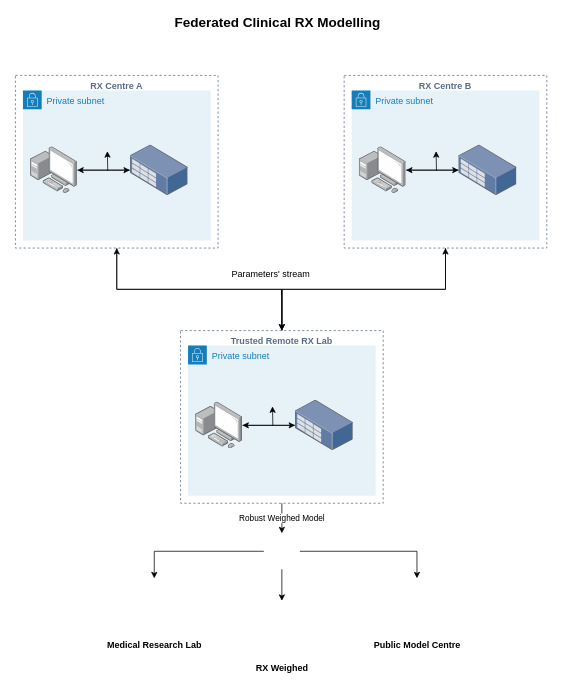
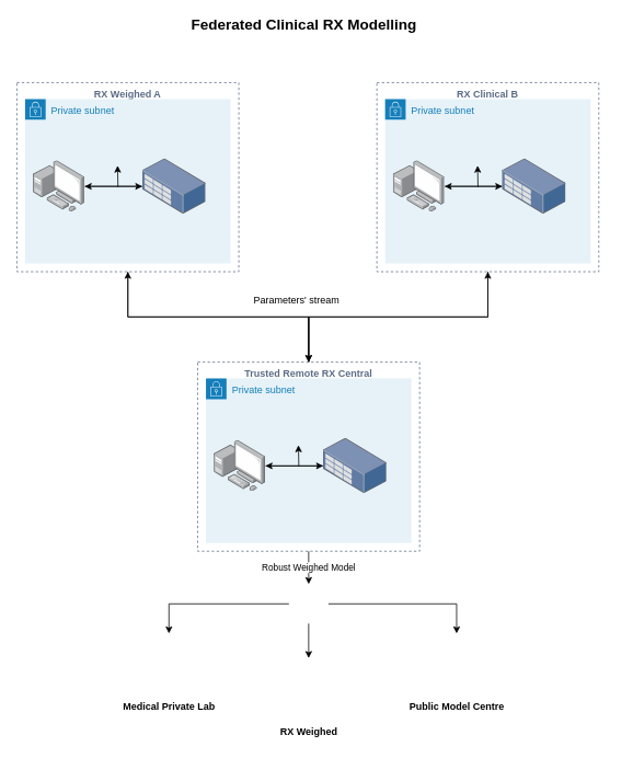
  <mxCell id="0" />
  <mxCell id="1" parent="0" />
  <mxCell id="2" style="edgeStyle=orthogonalEdgeStyle;rounded=0;orthogonalLoop=1;jettySize=auto;html=1;exitX=0.5;exitY=0;exitDx=0;exitDy=0;entryX=0.5;entryY=1;entryDx=0;entryDy=0;" edge="1" parent="1" source="5" target="21"><mxGeometry relative="1" as="geometry" /></mxCell>
  <mxCell id="3" style="edgeStyle=orthogonalEdgeStyle;rounded=0;orthogonalLoop=1;jettySize=auto;html=1;exitX=0.5;exitY=0;exitDx=0;exitDy=0;entryX=0.5;entryY=1;entryDx=0;entryDy=0;" edge="1" parent="1" source="5" target="8"><mxGeometry relative="1" as="geometry" /></mxCell>
  <mxCell id="4" value="Robust Weighed Model" style="edgeStyle=orthogonalEdgeStyle;rounded=0;orthogonalLoop=1;jettySize=auto;html=1;exitX=0.5;exitY=1;exitDx=0;exitDy=0;" edge="1" parent="1" source="5" target="43"><mxGeometry relative="1" as="geometry" /></mxCell>
- <mxCell id="5" value="Trusted Remote RX Lab" style="fillColor=none;strokeColor=#5A6C86;dashed=1;verticalAlign=top;fontStyle=1;fontColor=#5A6C86;" vertex="1" parent="1"><mxGeometry x="240" y="440" width="270" height="230" as="geometry" /></mxCell>
+ <mxCell id="5" value="Trusted Remote RX Central" style="fillColor=none;strokeColor=#5A6C86;dashed=1;verticalAlign=top;fontStyle=1;fontColor=#5A6C86;" vertex="1" parent="1"><mxGeometry x="240" y="440" width="270" height="230" as="geometry" /></mxCell>
  <mxCell id="6" value="Private subnet" style="points=[[0,0],[0.25,0],[0.5,0],[0.75,0],[1,0],[1,0.25],[1,0.5],[1,0.75],[1,1],[0.75,1],[0.5,1],[0.25,1],[0,1],[0,0.75],[0,0.5],[0,0.25]];outlineConnect=0;gradientColor=none;html=1;whiteSpace=wrap;fontSize=12;fontStyle=0;shape=mxgraph.aws4.group;grIcon=mxgraph.aws4.group_security_group;grStroke=0;strokeColor=#147EBA;fillColor=#E6F2F8;verticalAlign=top;align=left;spacingLeft=30;fontColor=#147EBA;dashed=0;" vertex="1" parent="1"><mxGeometry x="250" y="460" width="250" height="200" as="geometry" /></mxCell>
  <mxCell id="7" style="edgeStyle=orthogonalEdgeStyle;rounded=0;orthogonalLoop=1;jettySize=auto;html=1;exitX=0.5;exitY=1;exitDx=0;exitDy=0;entryX=0.5;entryY=0;entryDx=0;entryDy=0;" edge="1" parent="1" source="8" target="5"><mxGeometry relative="1" as="geometry" /></mxCell>
- <mxCell id="8" value="RX Centre A" style="fillColor=none;strokeColor=#5A6C86;dashed=1;verticalAlign=top;fontStyle=1;fontColor=#5A6C86;" vertex="1" parent="1"><mxGeometry x="20" y="100" width="270" height="230" as="geometry" /></mxCell>
+ <mxCell id="8" value="RX Weighed A" style="fillColor=none;strokeColor=#5A6C86;dashed=1;verticalAlign=top;fontStyle=1;fontColor=#5A6C86;" vertex="1" parent="1"><mxGeometry x="20" y="100" width="270" height="230" as="geometry" /></mxCell>
  <mxCell id="9" value="Private subnet" style="points=[[0,0],[0.25,0],[0.5,0],[0.75,0],[1,0],[1,0.25],[1,0.5],[1,0.75],[1,1],[0.75,1],[0.5,1],[0.25,1],[0,1],[0,0.75],[0,0.5],[0,0.25]];outlineConnect=0;gradientColor=none;html=1;whiteSpace=wrap;fontSize=12;fontStyle=0;shape=mxgraph.aws4.group;grIcon=mxgraph.aws4.group_security_group;grStroke=0;strokeColor=#147EBA;fillColor=#E6F2F8;verticalAlign=top;align=left;spacingLeft=30;fontColor=#147EBA;dashed=0;" vertex="1" parent="1"><mxGeometry x="30" y="120" width="250" height="200" as="geometry" /></mxCell>
  <mxCell id="10" style="edgeStyle=orthogonalEdgeStyle;rounded=0;orthogonalLoop=1;jettySize=auto;html=1;" edge="1" parent="1" source="11" target="13"><mxGeometry relative="1" as="geometry" /></mxCell>
  <mxCell id="11" value="" style="points=[];aspect=fixed;html=1;align=center;shadow=0;dashed=0;image;image=img/lib/allied_telesis/computer_and_terminals/Personal_Computer_with_Server.svg;" vertex="1" parent="1"><mxGeometry x="40" y="195" width="62.4" height="62.4" as="geometry" /></mxCell>
  <mxCell id="12" style="edgeStyle=orthogonalEdgeStyle;rounded=0;orthogonalLoop=1;jettySize=auto;html=1;" edge="1" parent="1" source="13" target="11"><mxGeometry relative="1" as="geometry" /></mxCell>
  <mxCell id="13" value="" style="points=[];aspect=fixed;html=1;align=center;shadow=0;dashed=0;image;image=img/lib/allied_telesis/storage/Datacenter_Server_Rack_Storage_Unit_Small.svg;" vertex="1" parent="1"><mxGeometry x="172.6" y="192.6" width="77.4" height="67.2" as="geometry" /></mxCell>
  <mxCell id="14" value="" style="shape=image;html=1;verticalAlign=top;verticalLabelPosition=bottom;labelBackgroundColor=#ffffff;imageAspect=0;aspect=fixed;image=https://cdn4.iconfinder.com/data/icons/medical-14/512/7-128.png" vertex="1" parent="1"><mxGeometry x="270" y="80" width="40" height="40" as="geometry" /></mxCell>
  <mxCell id="15" value="" style="shape=image;html=1;verticalAlign=top;verticalLabelPosition=bottom;labelBackgroundColor=#ffffff;imageAspect=0;aspect=fixed;image=https://cdn1.iconfinder.com/data/icons/medical-2-19/512/medical-healthcare-hospital-33-128.png" vertex="1" parent="1"><mxGeometry x="79" y="240" width="50" height="50" as="geometry" /></mxCell>
  <mxCell id="16" value="" style="shape=image;html=1;verticalAlign=top;verticalLabelPosition=bottom;labelBackgroundColor=#ffffff;imageAspect=0;aspect=fixed;image=https://cdn1.iconfinder.com/data/icons/medical-2-19/512/medical-healthcare-hospital-22-128.png" vertex="1" parent="1"><mxGeometry x="220" y="240" width="50" height="50" as="geometry" /></mxCell>
  <mxCell id="17" style="edgeStyle=orthogonalEdgeStyle;rounded=0;orthogonalLoop=1;jettySize=auto;html=1;entryX=0.5;entryY=1;entryDx=0;entryDy=0;" edge="1" parent="1"><mxGeometry relative="1" as="geometry"><mxPoint x="173" y="590" as="sourcePoint" /></mxGeometry></mxCell>
  <mxCell id="18" value="" style="shape=image;imageAspect=0;aspect=fixed;verticalLabelPosition=bottom;verticalAlign=top;image=https://s3.us-east-2.amazonaws.com/aiworkbox/technology-images/pytorch_logo_200x200.png;" vertex="1" parent="1"><mxGeometry x="121" y="158" width="45" height="45" as="geometry" /></mxCell>
  <mxCell id="19" style="edgeStyle=orthogonalEdgeStyle;rounded=0;orthogonalLoop=1;jettySize=auto;html=1;exitX=0.5;exitY=1;exitDx=0;exitDy=0;entryX=0.5;entryY=1;entryDx=0;entryDy=0;" edge="1" parent="1"><mxGeometry relative="1" as="geometry"><mxPoint x="142.5" y="201" as="targetPoint" /><mxPoint x="143" y="227" as="sourcePoint" /></mxGeometry></mxCell>
  <mxCell id="20" style="edgeStyle=orthogonalEdgeStyle;rounded=0;orthogonalLoop=1;jettySize=auto;html=1;exitX=0.5;exitY=1;exitDx=0;exitDy=0;" edge="1" parent="1" source="21" target="5"><mxGeometry relative="1" as="geometry" /></mxCell>
- <mxCell id="21" value="RX Centre B" style="fillColor=none;strokeColor=#5A6C86;dashed=1;verticalAlign=top;fontStyle=1;fontColor=#5A6C86;" vertex="1" parent="1"><mxGeometry x="458" y="100" width="270" height="230" as="geometry" /></mxCell>
+ <mxCell id="21" value="RX Clinical B" style="fillColor=none;strokeColor=#5A6C86;dashed=1;verticalAlign=top;fontStyle=1;fontColor=#5A6C86;" vertex="1" parent="1"><mxGeometry x="458" y="100" width="270" height="230" as="geometry" /></mxCell>
  <mxCell id="22" value="Private subnet" style="points=[[0,0],[0.25,0],[0.5,0],[0.75,0],[1,0],[1,0.25],[1,0.5],[1,0.75],[1,1],[0.75,1],[0.5,1],[0.25,1],[0,1],[0,0.75],[0,0.5],[0,0.25]];outlineConnect=0;gradientColor=none;html=1;whiteSpace=wrap;fontSize=12;fontStyle=0;shape=mxgraph.aws4.group;grIcon=mxgraph.aws4.group_security_group;grStroke=0;strokeColor=#147EBA;fillColor=#E6F2F8;verticalAlign=top;align=left;spacingLeft=30;fontColor=#147EBA;dashed=0;" vertex="1" parent="1"><mxGeometry x="468" y="120" width="250" height="200" as="geometry" /></mxCell>
  <mxCell id="23" style="edgeStyle=orthogonalEdgeStyle;rounded=0;orthogonalLoop=1;jettySize=auto;html=1;" edge="1" parent="1" source="24" target="26"><mxGeometry relative="1" as="geometry" /></mxCell>
  <mxCell id="24" value="" style="points=[];aspect=fixed;html=1;align=center;shadow=0;dashed=0;image;image=img/lib/allied_telesis/computer_and_terminals/Personal_Computer_with_Server.svg;" vertex="1" parent="1"><mxGeometry x="478" y="195" width="62.4" height="62.4" as="geometry" /></mxCell>
  <mxCell id="25" style="edgeStyle=orthogonalEdgeStyle;rounded=0;orthogonalLoop=1;jettySize=auto;html=1;" edge="1" parent="1" source="26" target="24"><mxGeometry relative="1" as="geometry" /></mxCell>
  <mxCell id="26" value="" style="points=[];aspect=fixed;html=1;align=center;shadow=0;dashed=0;image;image=img/lib/allied_telesis/storage/Datacenter_Server_Rack_Storage_Unit_Small.svg;" vertex="1" parent="1"><mxGeometry x="610.6" y="192.6" width="77.4" height="67.2" as="geometry" /></mxCell>
  <mxCell id="27" value="" style="shape=image;html=1;verticalAlign=top;verticalLabelPosition=bottom;labelBackgroundColor=#ffffff;imageAspect=0;aspect=fixed;image=https://cdn4.iconfinder.com/data/icons/medical-14/512/7-128.png" vertex="1" parent="1"><mxGeometry x="708" y="80" width="40" height="40" as="geometry" /></mxCell>
  <mxCell id="28" value="" style="shape=image;html=1;verticalAlign=top;verticalLabelPosition=bottom;labelBackgroundColor=#ffffff;imageAspect=0;aspect=fixed;image=https://cdn1.iconfinder.com/data/icons/medical-2-19/512/medical-healthcare-hospital-33-128.png" vertex="1" parent="1"><mxGeometry x="517" y="240" width="50" height="50" as="geometry" /></mxCell>
  <mxCell id="29" value="" style="shape=image;html=1;verticalAlign=top;verticalLabelPosition=bottom;labelBackgroundColor=#ffffff;imageAspect=0;aspect=fixed;image=https://cdn1.iconfinder.com/data/icons/medical-2-19/512/medical-healthcare-hospital-22-128.png" vertex="1" parent="1"><mxGeometry x="658" y="240" width="50" height="50" as="geometry" /></mxCell>
  <mxCell id="30" value="" style="shape=image;imageAspect=0;aspect=fixed;verticalLabelPosition=bottom;verticalAlign=top;image=https://s3.us-east-2.amazonaws.com/aiworkbox/technology-images/pytorch_logo_200x200.png;" vertex="1" parent="1"><mxGeometry x="559" y="160" width="43" height="43" as="geometry" /></mxCell>
  <mxCell id="31" style="edgeStyle=orthogonalEdgeStyle;rounded=0;orthogonalLoop=1;jettySize=auto;html=1;exitX=0.5;exitY=1;exitDx=0;exitDy=0;entryX=0.5;entryY=1;entryDx=0;entryDy=0;" edge="1" parent="1"><mxGeometry relative="1" as="geometry"><mxPoint x="580.5" y="201" as="targetPoint" /><mxPoint x="581" y="227" as="sourcePoint" /></mxGeometry></mxCell>
  <mxCell id="32" style="edgeStyle=orthogonalEdgeStyle;rounded=0;orthogonalLoop=1;jettySize=auto;html=1;" edge="1" parent="1" source="33" target="35"><mxGeometry relative="1" as="geometry" /></mxCell>
  <mxCell id="33" value="" style="points=[];aspect=fixed;html=1;align=center;shadow=0;dashed=0;image;image=img/lib/allied_telesis/computer_and_terminals/Personal_Computer_with_Server.svg;" vertex="1" parent="1"><mxGeometry x="260" y="535" width="62.4" height="62.4" as="geometry" /></mxCell>
  <mxCell id="34" style="edgeStyle=orthogonalEdgeStyle;rounded=0;orthogonalLoop=1;jettySize=auto;html=1;" edge="1" parent="1" source="35" target="33"><mxGeometry relative="1" as="geometry" /></mxCell>
  <mxCell id="35" value="" style="points=[];aspect=fixed;html=1;align=center;shadow=0;dashed=0;image;image=img/lib/allied_telesis/storage/Datacenter_Server_Rack_Storage_Unit_Small.svg;" vertex="1" parent="1"><mxGeometry x="392.6" y="532.6" width="77.4" height="67.2" as="geometry" /></mxCell>
  <mxCell id="36" value="" style="shape=image;imageAspect=0;aspect=fixed;verticalLabelPosition=bottom;verticalAlign=top;image=https://s3.us-east-2.amazonaws.com/aiworkbox/technology-images/pytorch_logo_200x200.png;" vertex="1" parent="1"><mxGeometry x="341" y="498" width="45" height="45" as="geometry" /></mxCell>
  <mxCell id="37" style="edgeStyle=orthogonalEdgeStyle;rounded=0;orthogonalLoop=1;jettySize=auto;html=1;exitX=0.5;exitY=1;exitDx=0;exitDy=0;entryX=0.5;entryY=1;entryDx=0;entryDy=0;" edge="1" parent="1"><mxGeometry relative="1" as="geometry"><mxPoint x="362.5" y="541" as="targetPoint" /><mxPoint x="363" y="567" as="sourcePoint" /></mxGeometry></mxCell>
  <mxCell id="38" value="" style="shape=image;html=1;verticalAlign=top;verticalLabelPosition=bottom;labelBackgroundColor=#ffffff;imageAspect=0;aspect=fixed;image=https://cdn2.iconfinder.com/data/icons/oxygen/48x48/actions/matrix.png" vertex="1" parent="1"><mxGeometry x="433" y="581" width="48" height="48" as="geometry" /></mxCell>
  <mxCell id="39" value="" style="shape=image;html=1;verticalAlign=top;verticalLabelPosition=bottom;labelBackgroundColor=#ffffff;imageAspect=0;aspect=fixed;image=https://cdn1.iconfinder.com/data/icons/medical-2-19/512/medical-healthcare-hospital-30-128.png" vertex="1" parent="1"><mxGeometry x="283" y="581" width="52" height="52" as="geometry" /></mxCell>
  <mxCell id="40" style="edgeStyle=orthogonalEdgeStyle;rounded=0;orthogonalLoop=1;jettySize=auto;html=1;exitX=0;exitY=0.5;exitDx=0;exitDy=0;entryX=0.5;entryY=0;entryDx=0;entryDy=0;" edge="1" parent="1" source="43" target="45"><mxGeometry relative="1" as="geometry" /></mxCell>
  <mxCell id="41" style="edgeStyle=orthogonalEdgeStyle;rounded=0;orthogonalLoop=1;jettySize=auto;html=1;exitX=1;exitY=0.5;exitDx=0;exitDy=0;" edge="1" parent="1" source="43" target="47"><mxGeometry relative="1" as="geometry" /></mxCell>
  <mxCell id="42" style="edgeStyle=orthogonalEdgeStyle;rounded=0;orthogonalLoop=1;jettySize=auto;html=1;exitX=0.5;exitY=1;exitDx=0;exitDy=0;" edge="1" parent="1" source="43" target="46"><mxGeometry relative="1" as="geometry" /></mxCell>
  <mxCell id="43" value="" style="shape=image;html=1;verticalAlign=top;verticalLabelPosition=bottom;labelBackgroundColor=#ffffff;imageAspect=0;aspect=fixed;image=https://cdn2.iconfinder.com/data/icons/oxygen/48x48/actions/matrix.png" vertex="1" parent="1"><mxGeometry x="351" y="710" width="48" height="48" as="geometry" /></mxCell>
  <mxCell id="44" value="" style="shape=image;html=1;verticalAlign=top;verticalLabelPosition=bottom;labelBackgroundColor=#ffffff;imageAspect=0;aspect=fixed;image=https://cdn1.iconfinder.com/data/icons/medical-2-19/512/medical-healthcare-hospital-32-128.png" vertex="1" parent="1"><mxGeometry x="478" y="410" width="60" height="60" as="geometry" /></mxCell>
  <mxCell id="45" value="" style="shape=image;html=1;verticalAlign=top;verticalLabelPosition=bottom;labelBackgroundColor=#ffffff;imageAspect=0;aspect=fixed;image=https://cdn1.iconfinder.com/data/icons/medical-2-19/512/medical-healthcare-hospital-30-128.png" vertex="1" parent="1"><mxGeometry x="160" y="770" width="90" height="90" as="geometry" /></mxCell>
  <mxCell id="46" value="" style="shape=image;html=1;verticalAlign=top;verticalLabelPosition=bottom;labelBackgroundColor=#ffffff;imageAspect=0;aspect=fixed;image=https://cdn1.iconfinder.com/data/icons/medical-2-19/512/medical-healthcare-hospital-30-128.png" vertex="1" parent="1"><mxGeometry x="330" y="800" width="90" height="90" as="geometry" /></mxCell>
  <mxCell id="47" value="" style="shape=image;html=1;verticalAlign=top;verticalLabelPosition=bottom;labelBackgroundColor=#ffffff;imageAspect=0;aspect=fixed;image=https://cdn1.iconfinder.com/data/icons/medical-2-19/512/medical-healthcare-hospital-30-128.png" vertex="1" parent="1"><mxGeometry x="510" y="770" width="90" height="90" as="geometry" /></mxCell>
- <mxCell id="48" value="&lt;b&gt;Medical Research Lab&lt;/b&gt;" style="text;html=1;align=center;verticalAlign=middle;resizable=0;points=[];autosize=1;" vertex="1" parent="1"><mxGeometry x="135" y="850" width="140" height="20" as="geometry" /></mxCell>
+ <mxCell id="48" value="&lt;b&gt;Medical Private Lab&lt;/b&gt;" style="text;html=1;align=center;verticalAlign=middle;resizable=0;points=[];autosize=1;" vertex="1" parent="1"><mxGeometry x="135" y="850" width="140" height="20" as="geometry" /></mxCell>
  <mxCell id="49" value="&lt;b&gt;RX Weighed&lt;/b&gt;" style="text;html=1;align=center;verticalAlign=middle;resizable=0;points=[];autosize=1;" vertex="1" parent="1"><mxGeometry x="335" y="880" width="80" height="20" as="geometry" /></mxCell>
  <mxCell id="50" value="&lt;b&gt;Public Model Centre&lt;/b&gt;" style="text;html=1;align=center;verticalAlign=middle;resizable=0;points=[];autosize=1;" vertex="1" parent="1"><mxGeometry x="485" y="850" width="140" height="20" as="geometry" /></mxCell>
  <mxCell id="51" value="Parameters' stream" style="text;html=1;align=center;verticalAlign=middle;resizable=0;points=[];autosize=1;" vertex="1" parent="1"><mxGeometry x="300" y="355" width="120" height="20" as="geometry" /></mxCell>
  <mxCell id="52" value="&lt;font style=&quot;font-size: 18px&quot;&gt;&lt;b&gt;Federated Clinical RX Modelling&lt;/b&gt;&lt;/font&gt;" style="text;html=1;resizable=0;autosize=1;align=center;verticalAlign=middle;points=[];fillColor=none;strokeColor=none;rounded=0;" vertex="1" parent="1"><mxGeometry x="224" y="20" width="290" height="20" as="geometry" /></mxCell>
